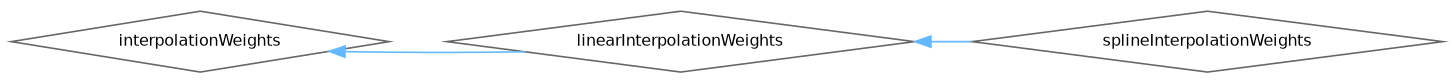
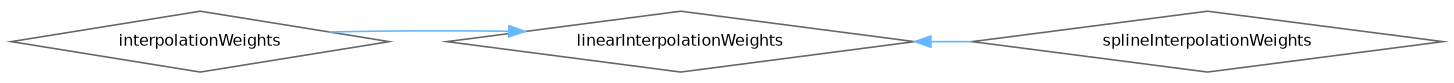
  digraph {
    rankdir=LR
    node [color=grey40 fillcolor=white fontname=Helvetica fontsize=10 shape=diamond style=filled]
    edge [color=steelblue1 dir=back fontname=Helvetica fontsize=10 labelfontname=Helvetica labelfontsize=10 style=solid]
    n1 [height=0.2 label=interpolationWeights width=0.4]
    n2 [height=0.2 label=linearInterpolationWeights width=0.4]
    n3 [height=0.2 label=splineInterpolationWeights width=0.4]
-   n1 -> n2
+   n2 -> n1
    n2 -> n3
  }
